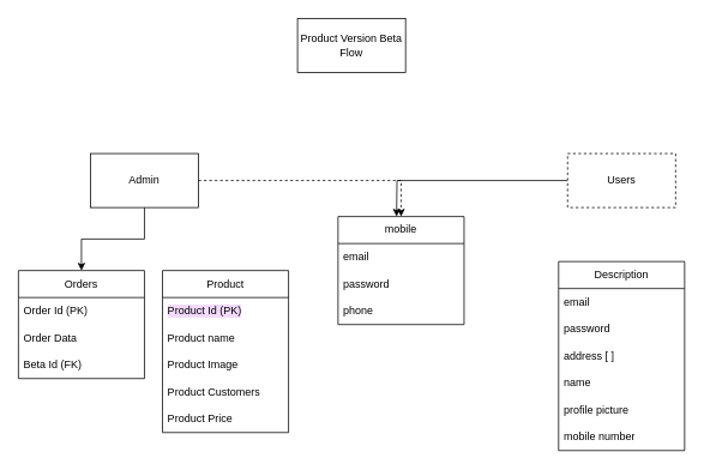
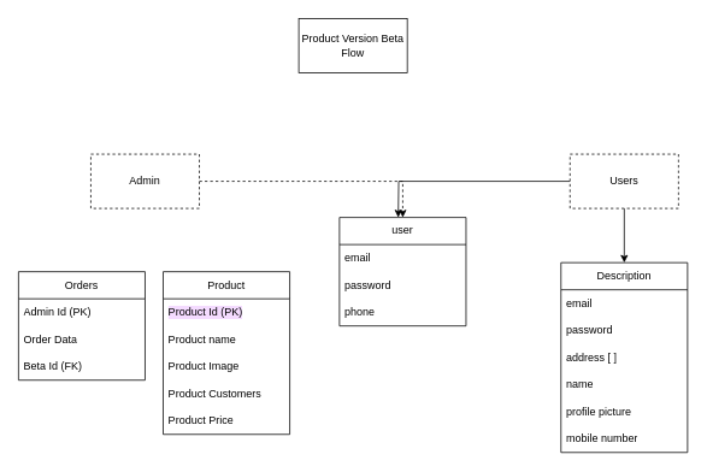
  <mxCell id="0" />
  <mxCell id="1" parent="0" />
  <mxCell id="2" value="Product Version Beta Flow" style="rounded=0;whiteSpace=wrap;html=1;" parent="1" vertex="1"><mxGeometry x="330" y="20" width="120" height="60" as="geometry" /></mxCell>
- <mxCell id="3" style="edgeStyle=orthogonalEdgeStyle;rounded=0;orthogonalLoop=1;jettySize=auto;html=1;exitX=0.5;exitY=1;exitDx=0;exitDy=0;entryX=0.5;entryY=0;entryDx=0;entryDy=0;" parent="1" source="5" target="12" edge="1"><mxGeometry relative="1" as="geometry" /></mxCell>
  <mxCell id="4" style="edgeStyle=orthogonalEdgeStyle;rounded=0;orthogonalLoop=1;jettySize=auto;html=1;exitX=1;exitY=0.5;exitDx=0;exitDy=0;entryX=0.5;entryY=0;entryDx=0;entryDy=0;dashed=1;" parent="1" source="5" target="26" edge="1"><mxGeometry relative="1" as="geometry" /></mxCell>
- <mxCell id="5" value="Admin" style="rounded=0;whiteSpace=wrap;html=1;" parent="1" vertex="1"><mxGeometry x="100" y="170" width="120" height="60" as="geometry" /></mxCell>
+ <mxCell id="5" value="Admin" style="rounded=0;whiteSpace=wrap;html=1;dashed=1;" parent="1" vertex="1"><mxGeometry x="100" y="170" width="120" height="60" as="geometry" /></mxCell>
  <mxCell id="6" value="Product" style="swimlane;fontStyle=0;childLayout=stackLayout;horizontal=1;startSize=30;horizontalStack=0;resizeParent=1;resizeParentMax=0;resizeLast=0;collapsible=1;marginBottom=0;whiteSpace=wrap;html=1;" parent="1" vertex="1"><mxGeometry x="180" y="300" width="140" height="180" as="geometry"><mxRectangle x="230" y="360" width="80" height="30" as="alternateBounds" /></mxGeometry></mxCell>
  <mxCell id="7" value="Product Id (PK)" style="text;strokeColor=none;fillColor=none;align=left;verticalAlign=middle;spacingLeft=4;spacingRight=4;overflow=hidden;points=[[0,0.5],[1,0.5]];portConstraint=eastwest;rotatable=0;whiteSpace=wrap;html=1;labelBackgroundColor=#F4DBFF;" parent="6" vertex="1"><mxGeometry y="30" width="140" height="30" as="geometry" /></mxCell>
  <mxCell id="8" value="Product name" style="text;strokeColor=none;fillColor=none;align=left;verticalAlign=middle;spacingLeft=4;spacingRight=4;overflow=hidden;points=[[0,0.5],[1,0.5]];portConstraint=eastwest;rotatable=0;whiteSpace=wrap;html=1;" parent="6" vertex="1"><mxGeometry y="60" width="140" height="30" as="geometry" /></mxCell>
  <mxCell id="9" value="Product Image" style="text;strokeColor=none;fillColor=none;align=left;verticalAlign=middle;spacingLeft=4;spacingRight=4;overflow=hidden;points=[[0,0.5],[1,0.5]];portConstraint=eastwest;rotatable=0;whiteSpace=wrap;html=1;" parent="6" vertex="1"><mxGeometry y="90" width="140" height="30" as="geometry" /></mxCell>
  <mxCell id="10" value="Product Customers" style="text;strokeColor=none;fillColor=none;align=left;verticalAlign=middle;spacingLeft=4;spacingRight=4;overflow=hidden;points=[[0,0.5],[1,0.5]];portConstraint=eastwest;rotatable=0;whiteSpace=wrap;html=1;" parent="6" vertex="1"><mxGeometry y="120" width="140" height="30" as="geometry" /></mxCell>
  <mxCell id="11" value="Product Price" style="text;strokeColor=none;fillColor=none;align=left;verticalAlign=middle;spacingLeft=4;spacingRight=4;overflow=hidden;points=[[0,0.5],[1,0.5]];portConstraint=eastwest;rotatable=0;whiteSpace=wrap;html=1;" parent="6" vertex="1"><mxGeometry y="150" width="140" height="30" as="geometry" /></mxCell>
  <mxCell id="12" value="Orders" style="swimlane;fontStyle=0;childLayout=stackLayout;horizontal=1;startSize=30;horizontalStack=0;resizeParent=1;resizeParentMax=0;resizeLast=0;collapsible=1;marginBottom=0;whiteSpace=wrap;html=1;" parent="1" vertex="1"><mxGeometry x="20" y="300" width="140" height="120" as="geometry" /></mxCell>
- <mxCell id="13" value="Order Id (PK)" style="text;strokeColor=none;fillColor=none;align=left;verticalAlign=middle;spacingLeft=4;spacingRight=4;overflow=hidden;points=[[0,0.5],[1,0.5]];portConstraint=eastwest;rotatable=0;whiteSpace=wrap;html=1;" parent="12" vertex="1"><mxGeometry y="30" width="140" height="30" as="geometry" /></mxCell>
+ <mxCell id="13" value="Admin Id (PK)" style="text;strokeColor=none;fillColor=none;align=left;verticalAlign=middle;spacingLeft=4;spacingRight=4;overflow=hidden;points=[[0,0.5],[1,0.5]];portConstraint=eastwest;rotatable=0;whiteSpace=wrap;html=1;" parent="12" vertex="1"><mxGeometry y="30" width="140" height="30" as="geometry" /></mxCell>
  <mxCell id="14" value="Order Data" style="text;strokeColor=none;fillColor=none;align=left;verticalAlign=middle;spacingLeft=4;spacingRight=4;overflow=hidden;points=[[0,0.5],[1,0.5]];portConstraint=eastwest;rotatable=0;whiteSpace=wrap;html=1;" parent="12" vertex="1"><mxGeometry y="60" width="140" height="30" as="geometry" /></mxCell>
  <mxCell id="15" value="Beta Id (FK)" style="text;strokeColor=none;fillColor=none;align=left;verticalAlign=middle;spacingLeft=4;spacingRight=4;overflow=hidden;points=[[0,0.5],[1,0.5]];portConstraint=eastwest;rotatable=0;whiteSpace=wrap;html=1;" parent="12" vertex="1"><mxGeometry y="90" width="140" height="30" as="geometry" /></mxCell>
+ <mxCell id="16" style="edgeStyle=orthogonalEdgeStyle;rounded=0;orthogonalLoop=1;jettySize=auto;html=1;exitX=0.5;exitY=1;exitDx=0;exitDy=0;" parent="1" source="18" target="19" edge="1"><mxGeometry relative="1" as="geometry" /></mxCell>
  <mxCell id="17" style="edgeStyle=orthogonalEdgeStyle;rounded=0;orthogonalLoop=1;jettySize=auto;html=1;exitX=0;exitY=0.5;exitDx=0;exitDy=0;" parent="1" source="18" edge="1"><mxGeometry relative="1" as="geometry"><mxPoint x="440" y="240" as="targetPoint" /></mxGeometry></mxCell>
  <mxCell id="18" value="Users" style="rounded=0;whiteSpace=wrap;html=1;dashed=1;" parent="1" vertex="1"><mxGeometry x="630" y="170" width="120" height="60" as="geometry" /></mxCell>
  <mxCell id="19" value="Description" style="swimlane;fontStyle=0;childLayout=stackLayout;horizontal=1;startSize=30;horizontalStack=0;resizeParent=1;resizeParentMax=0;resizeLast=0;collapsible=1;marginBottom=0;whiteSpace=wrap;html=1;" parent="1" vertex="1"><mxGeometry x="620" y="290" width="140" height="210" as="geometry" /></mxCell>
  <mxCell id="20" value="email" style="text;strokeColor=none;fillColor=none;align=left;verticalAlign=middle;spacingLeft=4;spacingRight=4;overflow=hidden;points=[[0,0.5],[1,0.5]];portConstraint=eastwest;rotatable=0;whiteSpace=wrap;html=1;" parent="19" vertex="1"><mxGeometry y="30" width="140" height="30" as="geometry" /></mxCell>
  <mxCell id="21" value="password" style="text;strokeColor=none;fillColor=none;align=left;verticalAlign=middle;spacingLeft=4;spacingRight=4;overflow=hidden;points=[[0,0.5],[1,0.5]];portConstraint=eastwest;rotatable=0;whiteSpace=wrap;html=1;" parent="19" vertex="1"><mxGeometry y="60" width="140" height="30" as="geometry" /></mxCell>
  <mxCell id="22" value="address [ ]" style="text;strokeColor=none;fillColor=none;align=left;verticalAlign=middle;spacingLeft=4;spacingRight=4;overflow=hidden;points=[[0,0.5],[1,0.5]];portConstraint=eastwest;rotatable=0;whiteSpace=wrap;html=1;" parent="19" vertex="1"><mxGeometry y="90" width="140" height="30" as="geometry" /></mxCell>
  <mxCell id="23" value="name" style="text;strokeColor=none;fillColor=none;align=left;verticalAlign=middle;spacingLeft=4;spacingRight=4;overflow=hidden;points=[[0,0.5],[1,0.5]];portConstraint=eastwest;rotatable=0;whiteSpace=wrap;html=1;" parent="19" vertex="1"><mxGeometry y="120" width="140" height="30" as="geometry" /></mxCell>
  <mxCell id="24" value="profile picture" style="text;strokeColor=none;fillColor=none;align=left;verticalAlign=middle;spacingLeft=4;spacingRight=4;overflow=hidden;points=[[0,0.5],[1,0.5]];portConstraint=eastwest;rotatable=0;whiteSpace=wrap;html=1;" parent="19" vertex="1"><mxGeometry y="150" width="140" height="30" as="geometry" /></mxCell>
  <mxCell id="25" value="mobile number" style="text;strokeColor=none;fillColor=none;align=left;verticalAlign=middle;spacingLeft=4;spacingRight=4;overflow=hidden;points=[[0,0.5],[1,0.5]];portConstraint=eastwest;rotatable=0;whiteSpace=wrap;html=1;" parent="19" vertex="1"><mxGeometry y="180" width="140" height="30" as="geometry" /></mxCell>
- <mxCell id="26" value="mobile" style="swimlane;fontStyle=0;childLayout=stackLayout;horizontal=1;startSize=30;horizontalStack=0;resizeParent=1;resizeParentMax=0;resizeLast=0;collapsible=1;marginBottom=0;whiteSpace=wrap;html=1;" parent="1" vertex="1"><mxGeometry x="375" y="240" width="140" height="120" as="geometry" /></mxCell>
+ <mxCell id="26" value="user" style="swimlane;fontStyle=0;childLayout=stackLayout;horizontal=1;startSize=30;horizontalStack=0;resizeParent=1;resizeParentMax=0;resizeLast=0;collapsible=1;marginBottom=0;whiteSpace=wrap;html=1;" parent="1" vertex="1"><mxGeometry x="375" y="240" width="140" height="120" as="geometry" /></mxCell>
  <mxCell id="27" value="email" style="text;strokeColor=none;fillColor=none;align=left;verticalAlign=middle;spacingLeft=4;spacingRight=4;overflow=hidden;points=[[0,0.5],[1,0.5]];portConstraint=eastwest;rotatable=0;whiteSpace=wrap;html=1;" parent="26" vertex="1"><mxGeometry y="30" width="140" height="30" as="geometry" /></mxCell>
  <mxCell id="28" value="password" style="text;strokeColor=none;fillColor=none;align=left;verticalAlign=middle;spacingLeft=4;spacingRight=4;overflow=hidden;points=[[0,0.5],[1,0.5]];portConstraint=eastwest;rotatable=0;whiteSpace=wrap;html=1;" parent="26" vertex="1"><mxGeometry y="60" width="140" height="30" as="geometry" /></mxCell>
  <mxCell id="29" value="phone" style="text;strokeColor=none;fillColor=none;align=left;verticalAlign=middle;spacingLeft=4;spacingRight=4;overflow=hidden;points=[[0,0.5],[1,0.5]];portConstraint=eastwest;rotatable=0;whiteSpace=wrap;html=1;" parent="26" vertex="1"><mxGeometry y="90" width="140" height="30" as="geometry" /></mxCell>
